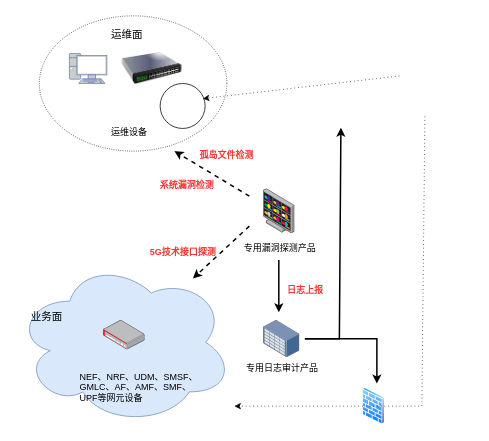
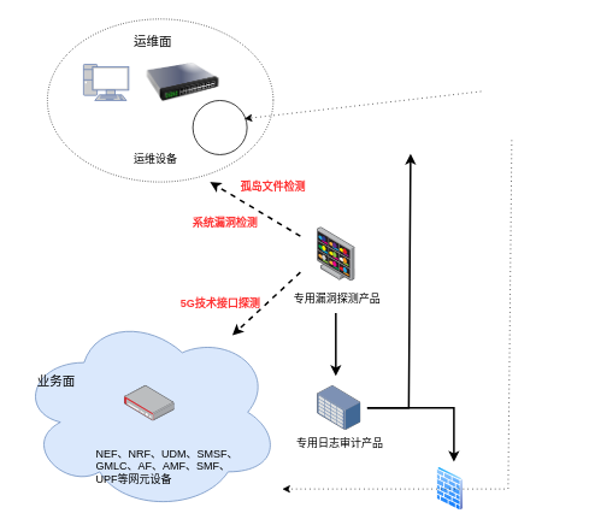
  <mxCell id="0" />
  <mxCell id="1" parent="0" />
  <mxCell id="2" value="" style="ellipse;shape=cloud;whiteSpace=wrap;html=1;fillColor=#dae8fc;strokeColor=#6c8ebf;" parent="1" vertex="1"><mxGeometry x="20" y="346" width="290" height="220" as="geometry" /></mxCell>
  <mxCell id="3" value="" style="image;points=[];aspect=fixed;html=1;align=center;shadow=0;dashed=0;image=img/lib/allied_telesis/security/Router_VPN.svg;" parent="1" vertex="1"><mxGeometry x="137.1" y="426.4" width="55.8" height="39.6" as="geometry" /></mxCell>
  <mxCell id="4" value="NEF、NRF、UDM、SMSF、GMLC、AF、AMF、SMF、UPF等网元设备" style="text;strokeColor=none;fillColor=none;align=left;verticalAlign=middle;spacingLeft=4;spacingRight=4;overflow=hidden;points=[[0,0.5],[1,0.5]];portConstraint=eastwest;rotatable=0;whiteSpace=wrap;html=1;" parent="1" vertex="1"><mxGeometry x="100" y="491" width="170" height="50" as="geometry" /></mxCell>
  <mxCell id="5" value="" style="ellipse;whiteSpace=wrap;html=1;dashed=1;dashPattern=1 2;" parent="1" vertex="1"><mxGeometry x="52" y="20.6" width="250" height="180.4" as="geometry" /></mxCell>
  <mxCell id="6" value="" style="fontColor=#0066CC;verticalAlign=top;verticalLabelPosition=bottom;labelPosition=center;align=center;html=1;outlineConnect=0;fillColor=#CCCCCC;strokeColor=#6881B3;gradientColor=none;gradientDirection=north;strokeWidth=2;shape=mxgraph.networks.pc;" parent="1" vertex="1"><mxGeometry x="92" y="70.8" width="50" height="40" as="geometry" /></mxCell>
  <mxCell id="7" value="" style="image;html=1;image=img/lib/clip_art/networking/Switch_128x128.png" parent="1" vertex="1"><mxGeometry x="162" y="50.8" width="80" height="80" as="geometry" /></mxCell>
  <mxCell id="8" value="运维设备" style="text;strokeColor=none;fillColor=none;align=left;verticalAlign=middle;spacingLeft=4;spacingRight=4;overflow=hidden;points=[[0,0.5],[1,0.5]];portConstraint=eastwest;rotatable=0;whiteSpace=wrap;html=1;" parent="1" vertex="1"><mxGeometry x="142" y="161" width="80" height="30" as="geometry" /></mxCell>
  <mxCell id="9" value="&lt;font style=&quot;font-size: 14px;&quot;&gt;运维面&lt;/font&gt;" style="text;strokeColor=none;fillColor=none;align=left;verticalAlign=middle;spacingLeft=4;spacingRight=4;overflow=hidden;points=[[0,0.5],[1,0.5]];portConstraint=eastwest;rotatable=0;whiteSpace=wrap;html=1;" parent="1" vertex="1"><mxGeometry x="142" y="31" width="80" height="30" as="geometry" /></mxCell>
  <mxCell id="10" value="&lt;font style=&quot;font-size: 14px;&quot;&gt;业务面&lt;/font&gt;" style="text;strokeColor=none;fillColor=none;align=left;verticalAlign=middle;spacingLeft=4;spacingRight=4;overflow=hidden;points=[[0,0.5],[1,0.5]];portConstraint=eastwest;rotatable=0;whiteSpace=wrap;html=1;" parent="1" vertex="1"><mxGeometry x="35" y="405.8" width="80" height="30" as="geometry" /></mxCell>
  <mxCell id="11" value="" style="image;points=[];aspect=fixed;html=1;align=center;shadow=0;dashed=0;image=img/lib/allied_telesis/security/DVS_Surveillance_Monitor.svg;" parent="1" vertex="1"><mxGeometry x="350.76" y="251" width="42" height="60" as="geometry" /></mxCell>
  <mxCell id="12" value="专用漏洞探测产品" style="text;strokeColor=none;fillColor=none;align=left;verticalAlign=middle;spacingLeft=4;spacingRight=4;overflow=hidden;points=[[0,0.5],[1,0.5]];portConstraint=eastwest;rotatable=0;whiteSpace=wrap;html=1;" parent="1" vertex="1"><mxGeometry x="318.76" y="316" width="106" height="30" as="geometry" /></mxCell>
  <mxCell id="13" value="" style="endArrow=classic;html=1;rounded=0;dashed=1;strokeWidth=2;" parent="1" edge="1"><mxGeometry width="50" height="50" relative="1" as="geometry"><mxPoint x="332" y="261" as="sourcePoint" /><mxPoint x="232" y="201" as="targetPoint" /></mxGeometry></mxCell>
  <mxCell id="14" value="" style="endArrow=classic;html=1;rounded=0;strokeWidth=2;" parent="1" edge="1"><mxGeometry width="50" height="50" relative="1" as="geometry"><mxPoint x="371.26" y="346" as="sourcePoint" /><mxPoint x="371.26" y="416" as="targetPoint" /></mxGeometry></mxCell>
  <mxCell id="15" value="" style="image;points=[];aspect=fixed;html=1;align=center;shadow=0;dashed=0;image=img/lib/allied_telesis/storage/Datacenter_Server_Storage_Unit_Large.svg;" parent="1" vertex="1"><mxGeometry x="350.76" y="426.4" width="48.48" height="50" as="geometry" /></mxCell>
  <mxCell id="16" value="专用日志审计产品" style="text;strokeColor=none;fillColor=none;align=left;verticalAlign=middle;spacingLeft=4;spacingRight=4;overflow=hidden;points=[[0,0.5],[1,0.5]];portConstraint=eastwest;rotatable=0;whiteSpace=wrap;html=1;" parent="1" vertex="1"><mxGeometry x="322" y="476.4" width="106" height="30" as="geometry" /></mxCell>
  <mxCell id="17" value="&lt;font color=&quot;#ff3333&quot;&gt;孤岛文件检测&lt;/font&gt;" style="text;strokeColor=none;fillColor=none;align=left;verticalAlign=middle;spacingLeft=4;spacingRight=4;overflow=hidden;points=[[0,0.5],[1,0.5]];portConstraint=eastwest;rotatable=0;whiteSpace=wrap;html=1;fontStyle=1" parent="1" vertex="1"><mxGeometry x="260" y="191" width="82" height="30" as="geometry" /></mxCell>
  <mxCell id="18" value="&lt;font color=&quot;#ff3333&quot;&gt;系统漏洞检测&lt;/font&gt;" style="text;strokeColor=none;fillColor=none;align=left;verticalAlign=middle;spacingLeft=4;spacingRight=4;overflow=hidden;points=[[0,0.5],[1,0.5]];portConstraint=eastwest;rotatable=0;whiteSpace=wrap;html=1;fontStyle=1" parent="1" vertex="1"><mxGeometry x="207" y="231" width="82" height="30" as="geometry" /></mxCell>
  <mxCell id="19" value="&lt;font color=&quot;#ff3333&quot;&gt;5G技术接口探测&lt;/font&gt;" style="text;html=1;align=center;verticalAlign=middle;resizable=0;points=[];autosize=1;strokeColor=none;fillColor=none;fontStyle=1" parent="1" vertex="1"><mxGeometry x="188" y="321" width="110" height="30" as="geometry" /></mxCell>
- <mxCell id="20" value="&lt;font color=&quot;#ff3333&quot;&gt;日志上报&lt;/font&gt;" style="text;html=1;align=center;verticalAlign=middle;resizable=0;points=[];autosize=1;strokeColor=none;fillColor=none;fontStyle=1" parent="1" vertex="1"><mxGeometry x="371" y="371" width="70" height="30" as="geometry" /></mxCell>
  <mxCell id="21" value="" style="endArrow=classic;html=1;rounded=0;dashed=1;strokeWidth=2;" edge="1" parent="1" target="2"><mxGeometry width="50" height="50" relative="1" as="geometry"><mxPoint x="332" y="301" as="sourcePoint" /><mxPoint x="232" y="221" as="targetPoint" /></mxGeometry></mxCell>
  <mxCell id="22" value="" style="ellipse;whiteSpace=wrap;html=1;aspect=fixed;" vertex="1" parent="1"><mxGeometry x="213" y="110.8" width="60" height="60" as="geometry" /></mxCell>
  <mxCell id="23" value="" style="shape=image;html=1;verticalAlign=top;verticalLabelPosition=bottom;labelBackgroundColor=#ffffff;imageAspect=0;aspect=fixed;image=https://cdn1.iconfinder.com/data/icons/competitive-strategy-and-corporate-training/512/570_Cybercrime_horse_internet_trojan_virus_cyber_spot_security-128.png" vertex="1" parent="1"><mxGeometry x="219" y="116.8" width="48" height="48" as="geometry" /></mxCell>
  <mxCell id="24" value="" style="shape=image;html=1;verticalAlign=top;verticalLabelPosition=bottom;labelBackgroundColor=#ffffff;imageAspect=0;aspect=fixed;image=https://cdn0.iconfinder.com/data/icons/kameleon-free-pack/110/Hacker-128.png" vertex="1" parent="1"><mxGeometry x="502" y="26.8" width="128" height="128" as="geometry" /></mxCell>
  <mxCell id="25" value="" style="endArrow=classic;html=1;rounded=0;entryX=0.95;entryY=0.337;entryDx=0;entryDy=0;entryPerimeter=0;dashed=1;dashPattern=1 4;" edge="1" parent="1" target="22"><mxGeometry width="50" height="50" relative="1" as="geometry"><mxPoint x="532" y="100.8" as="sourcePoint" /><mxPoint x="582" y="50.8" as="targetPoint" /></mxGeometry></mxCell>
  <mxCell id="26" value="" style="shape=image;html=1;verticalAlign=top;verticalLabelPosition=bottom;labelBackgroundColor=#ffffff;imageAspect=0;aspect=fixed;image=https://cdn4.iconfinder.com/data/icons/office-time/512/21-128.png" vertex="1" parent="1"><mxGeometry x="412" y="100.4" width="70.4" height="70.4" as="geometry" /></mxCell>
  <mxCell id="27" value="" style="endArrow=classic;html=1;rounded=0;entryX=0.597;entryY=0.984;entryDx=0;entryDy=0;entryPerimeter=0;strokeWidth=2;" edge="1" parent="1" target="26"><mxGeometry width="50" height="50" relative="1" as="geometry"><mxPoint x="406" y="451" as="sourcePoint" /><mxPoint x="456" y="401" as="targetPoint" /><Array as="points"><mxPoint x="452" y="451" /></Array></mxGeometry></mxCell>
  <mxCell id="28" value="" style="image;aspect=fixed;perimeter=ellipsePerimeter;html=1;align=center;shadow=0;dashed=0;spacingTop=3;image=img/lib/active_directory/firewall.svg;" vertex="1" parent="1"><mxGeometry x="482.4" y="516" width="30.5" height="50" as="geometry" /></mxCell>
  <mxCell id="29" value="" style="endArrow=classic;html=1;rounded=0;exitX=0.5;exitY=1;exitDx=0;exitDy=0;dashed=1;dashPattern=1 4;" edge="1" parent="1" source="24"><mxGeometry width="50" height="50" relative="1" as="geometry"><mxPoint x="372" y="301" as="sourcePoint" /><mxPoint x="312" y="541" as="targetPoint" /><Array as="points"><mxPoint x="562" y="541" /></Array></mxGeometry></mxCell>
  <mxCell id="30" value="" style="endArrow=classic;html=1;rounded=0;strokeWidth=2;" edge="1" parent="1"><mxGeometry width="50" height="50" relative="1" as="geometry"><mxPoint x="406" y="451" as="sourcePoint" /><mxPoint x="502" y="511" as="targetPoint" /><Array as="points"><mxPoint x="502" y="451" /></Array></mxGeometry></mxCell>
